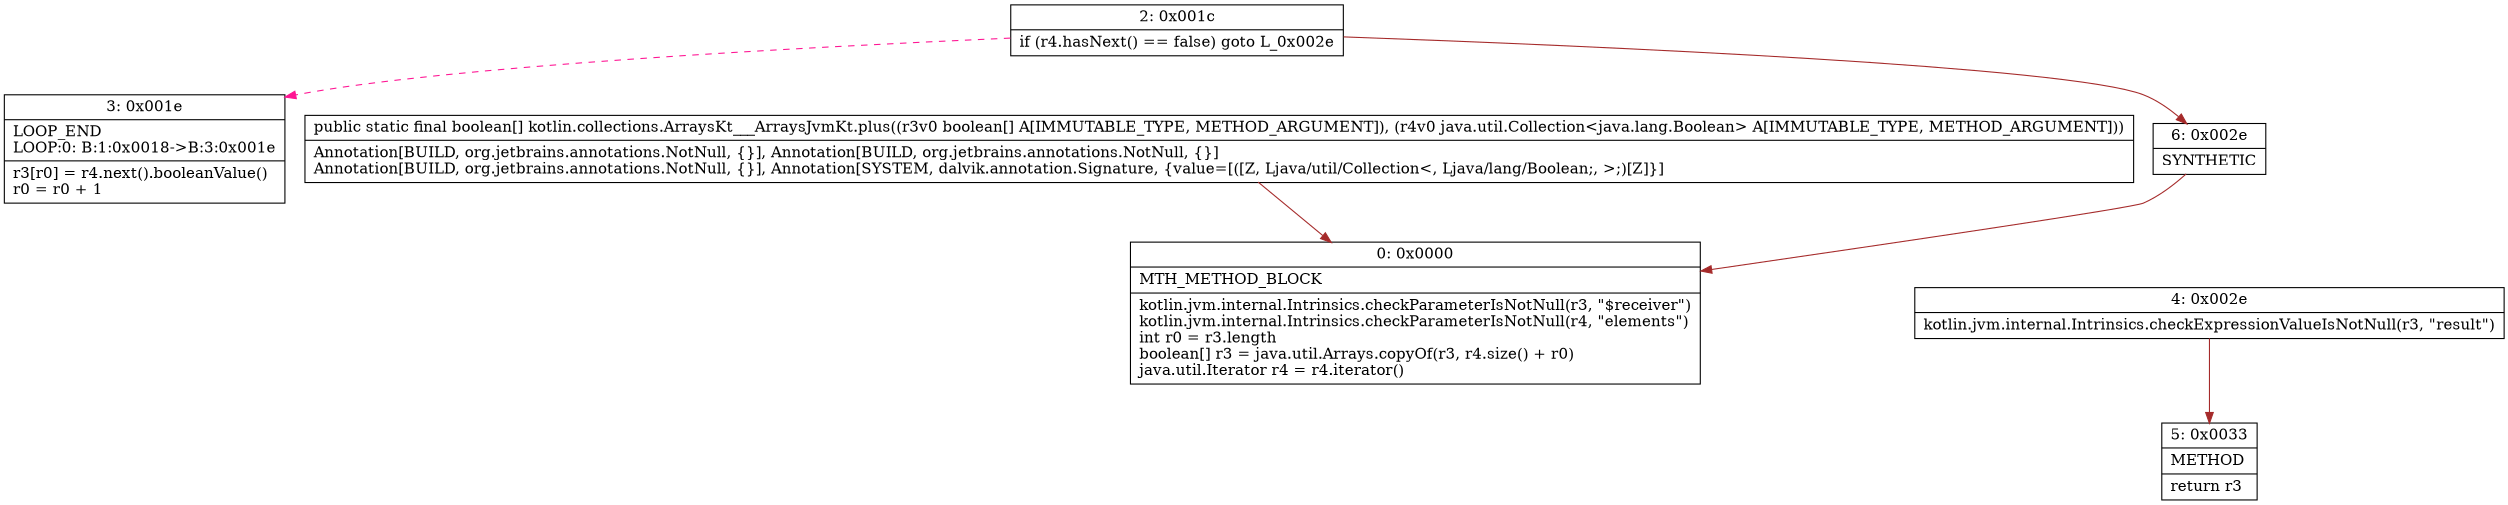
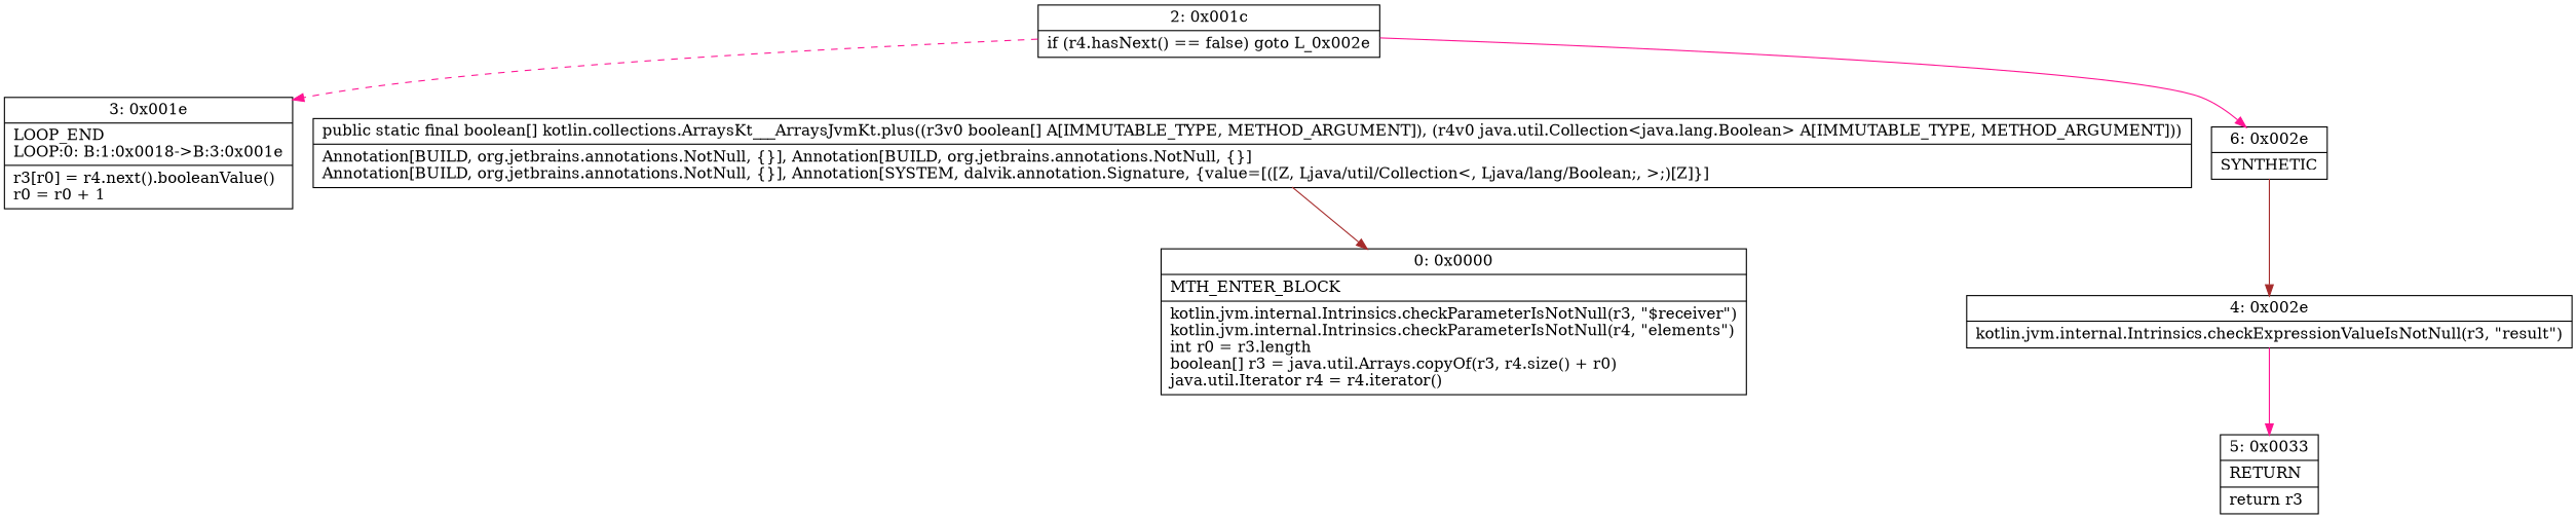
  digraph {
    node [shape=record]
    edge [color=brown]
-   n1 [label="{0\:\ 0x0000|MTH_METHOD_BLOCK\l|kotlin.jvm.internal.Intrinsics.checkParameterIsNotNull(r3, \"$receiver\")\lkotlin.jvm.internal.Intrinsics.checkParameterIsNotNull(r4, \"elements\")\lint r0 = r3.length\lboolean[] r3 = java.util.Arrays.copyOf(r3, r4.size() + r0)\ljava.util.Iterator r4 = r4.iterator()\l}"]
+   n1 [label="{0\:\ 0x0000|MTH_ENTER_BLOCK\l|kotlin.jvm.internal.Intrinsics.checkParameterIsNotNull(r3, \"$receiver\")\lkotlin.jvm.internal.Intrinsics.checkParameterIsNotNull(r4, \"elements\")\lint r0 = r3.length\lboolean[] r3 = java.util.Arrays.copyOf(r3, r4.size() + r0)\ljava.util.Iterator r4 = r4.iterator()\l}"]
    n2 [label="{2\:\ 0x001c|if (r4.hasNext() == false) goto L_0x002e\l}"]
    n3 [label="{3\:\ 0x001e|LOOP_END\lLOOP:0: B:1:0x0018\-\>B:3:0x001e\l|r3[r0] = r4.next().booleanValue()\lr0 = r0 + 1\l}"]
    n4 [label="{6\:\ 0x002e|SYNTHETIC\l}"]
    n5 [label="{4\:\ 0x002e|kotlin.jvm.internal.Intrinsics.checkExpressionValueIsNotNull(r3, \"result\")\l}"]
-   n6 [label="{5\:\ 0x0033|METHOD\l|return r3\l}"]
+   n6 [label="{5\:\ 0x0033|RETURN\l|return r3\l}"]
    n7 [label="{public static final boolean[] kotlin.collections.ArraysKt___ArraysJvmKt.plus((r3v0 boolean[] A[IMMUTABLE_TYPE, METHOD_ARGUMENT]), (r4v0 java.util.Collection\<java.lang.Boolean\> A[IMMUTABLE_TYPE, METHOD_ARGUMENT]))  | Annotation[BUILD, org.jetbrains.annotations.NotNull, \{\}], Annotation[BUILD, org.jetbrains.annotations.NotNull, \{\}]\lAnnotation[BUILD, org.jetbrains.annotations.NotNull, \{\}], Annotation[SYSTEM, dalvik.annotation.Signature, \{value=[([Z, Ljava\/util\/Collection\<, Ljava\/lang\/Boolean;, \>;)[Z]\}]\l}"]
    n2 -> n3 [color=deeppink style=dashed]
-   n2 -> n4
-   n4 -> n1
-   n5 -> n6
+   n2 -> n4 [color=deeppink]
+   n4 -> n5
+   n5 -> n6 [color=deeppink]
    n7 -> n1
  }
